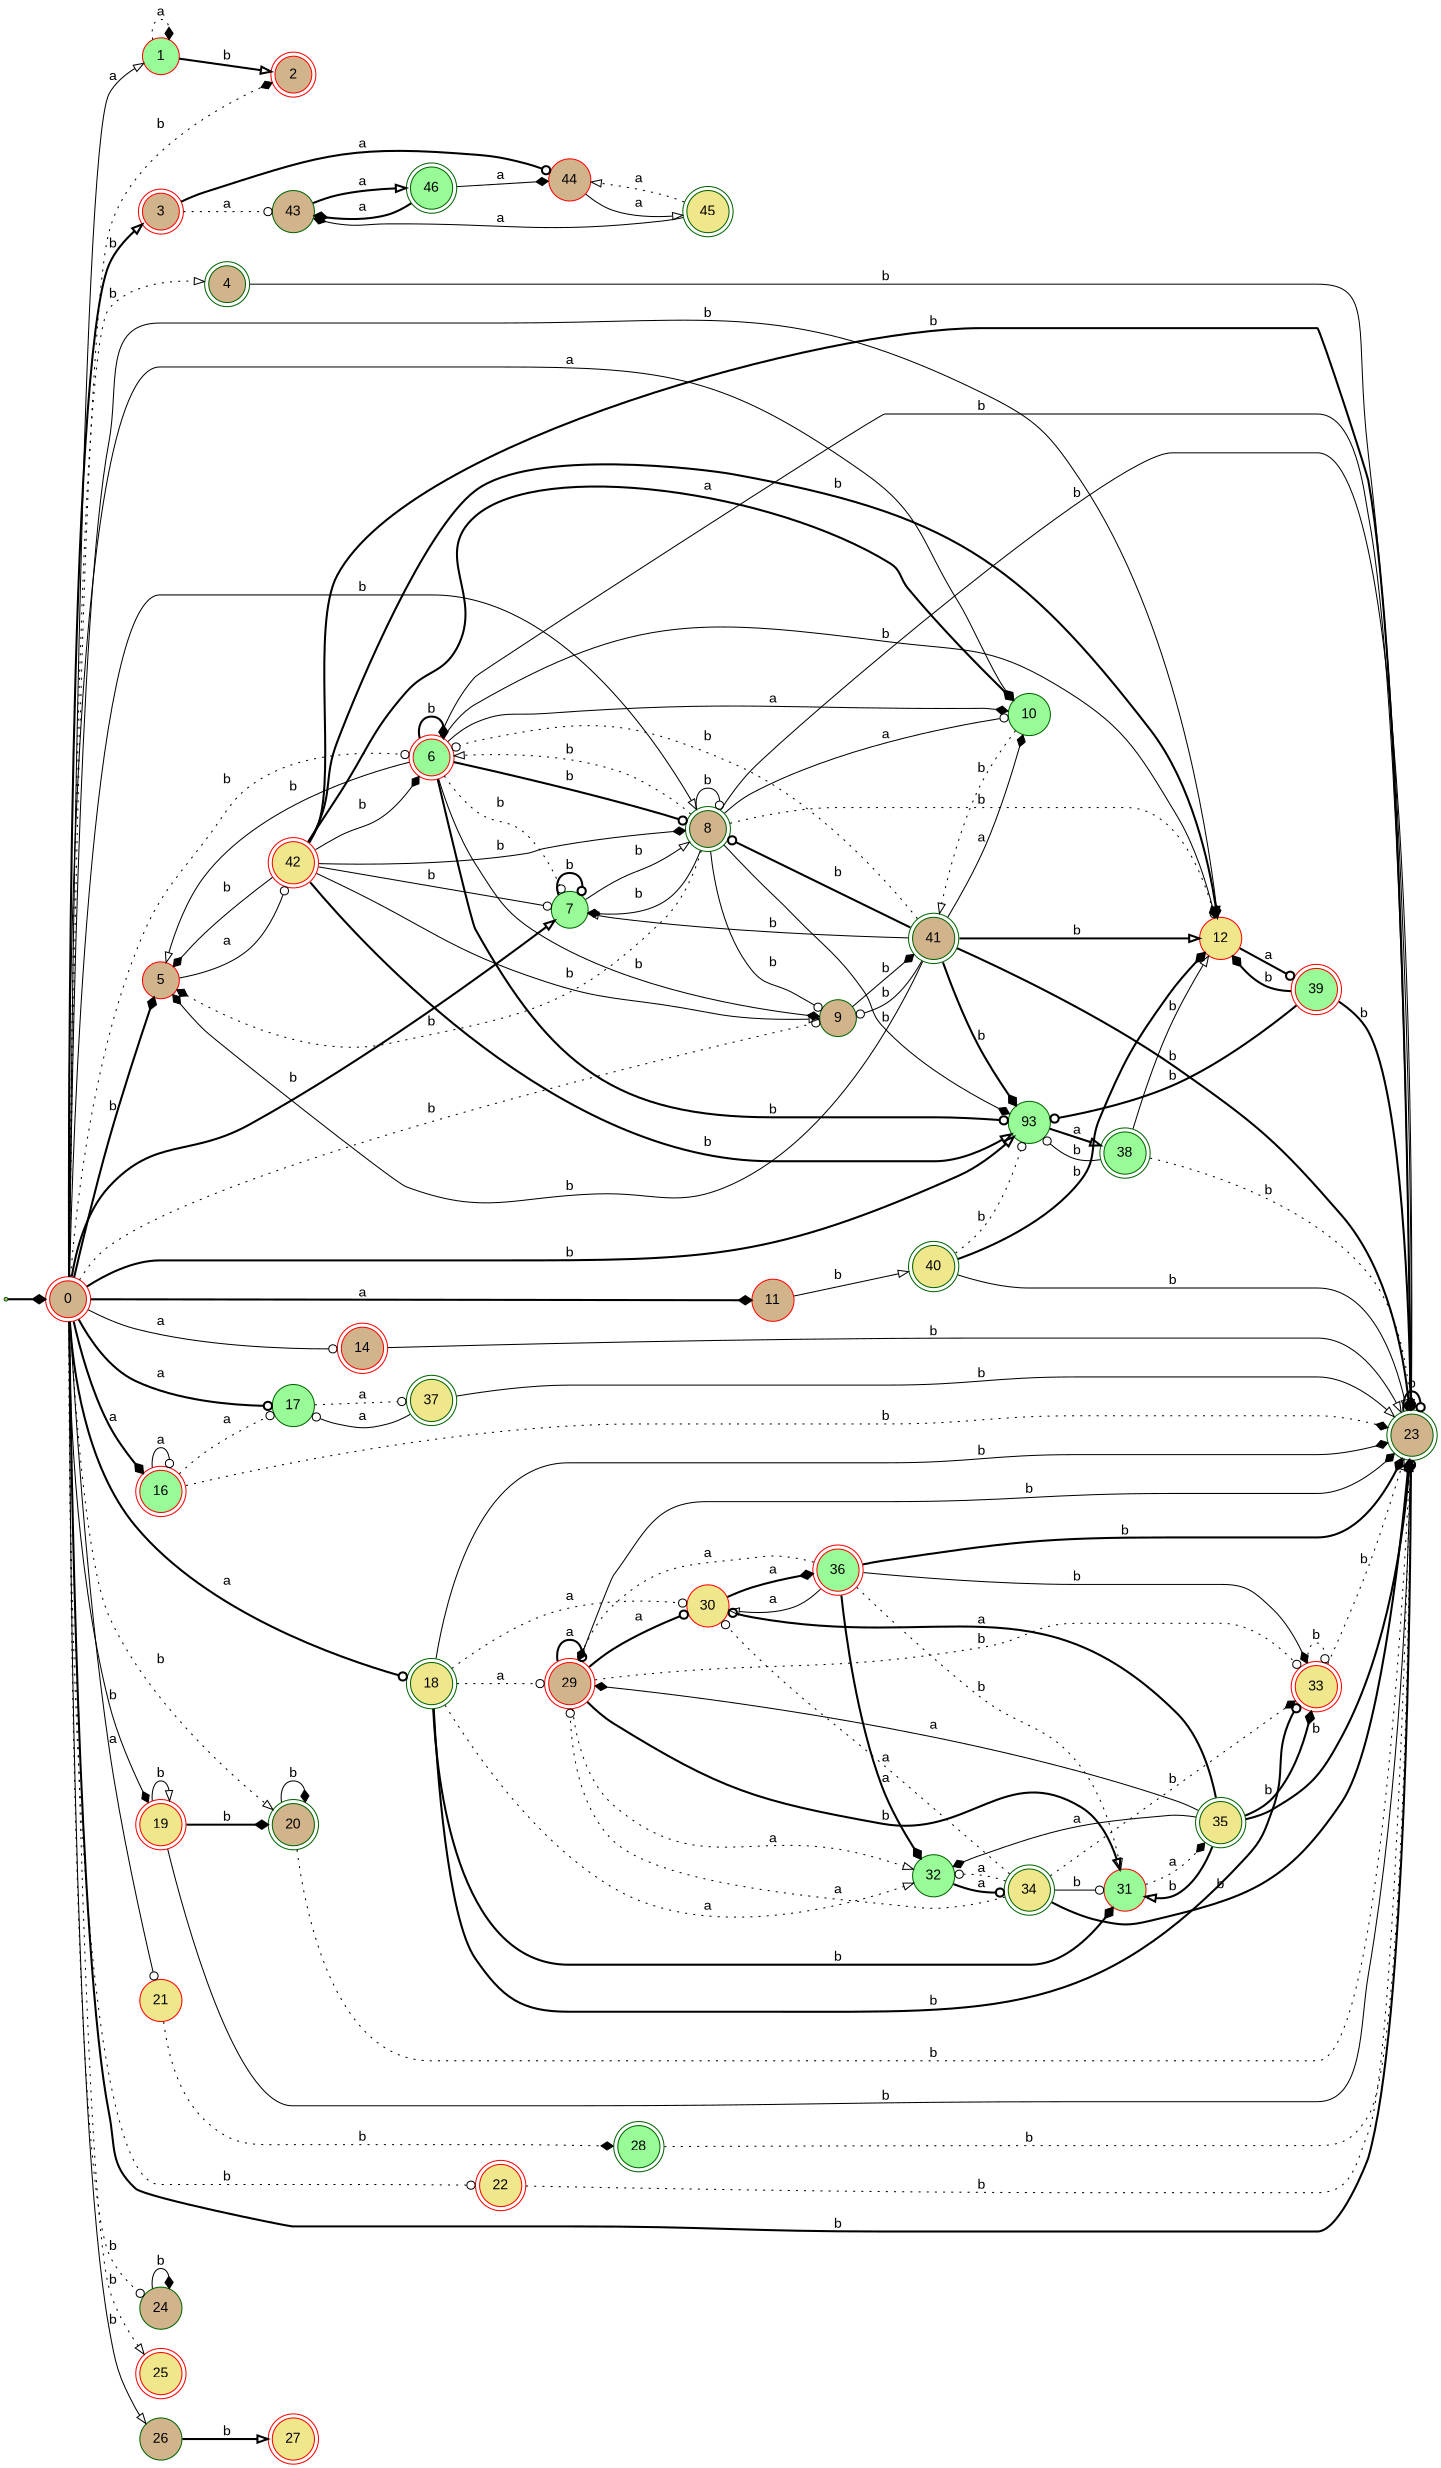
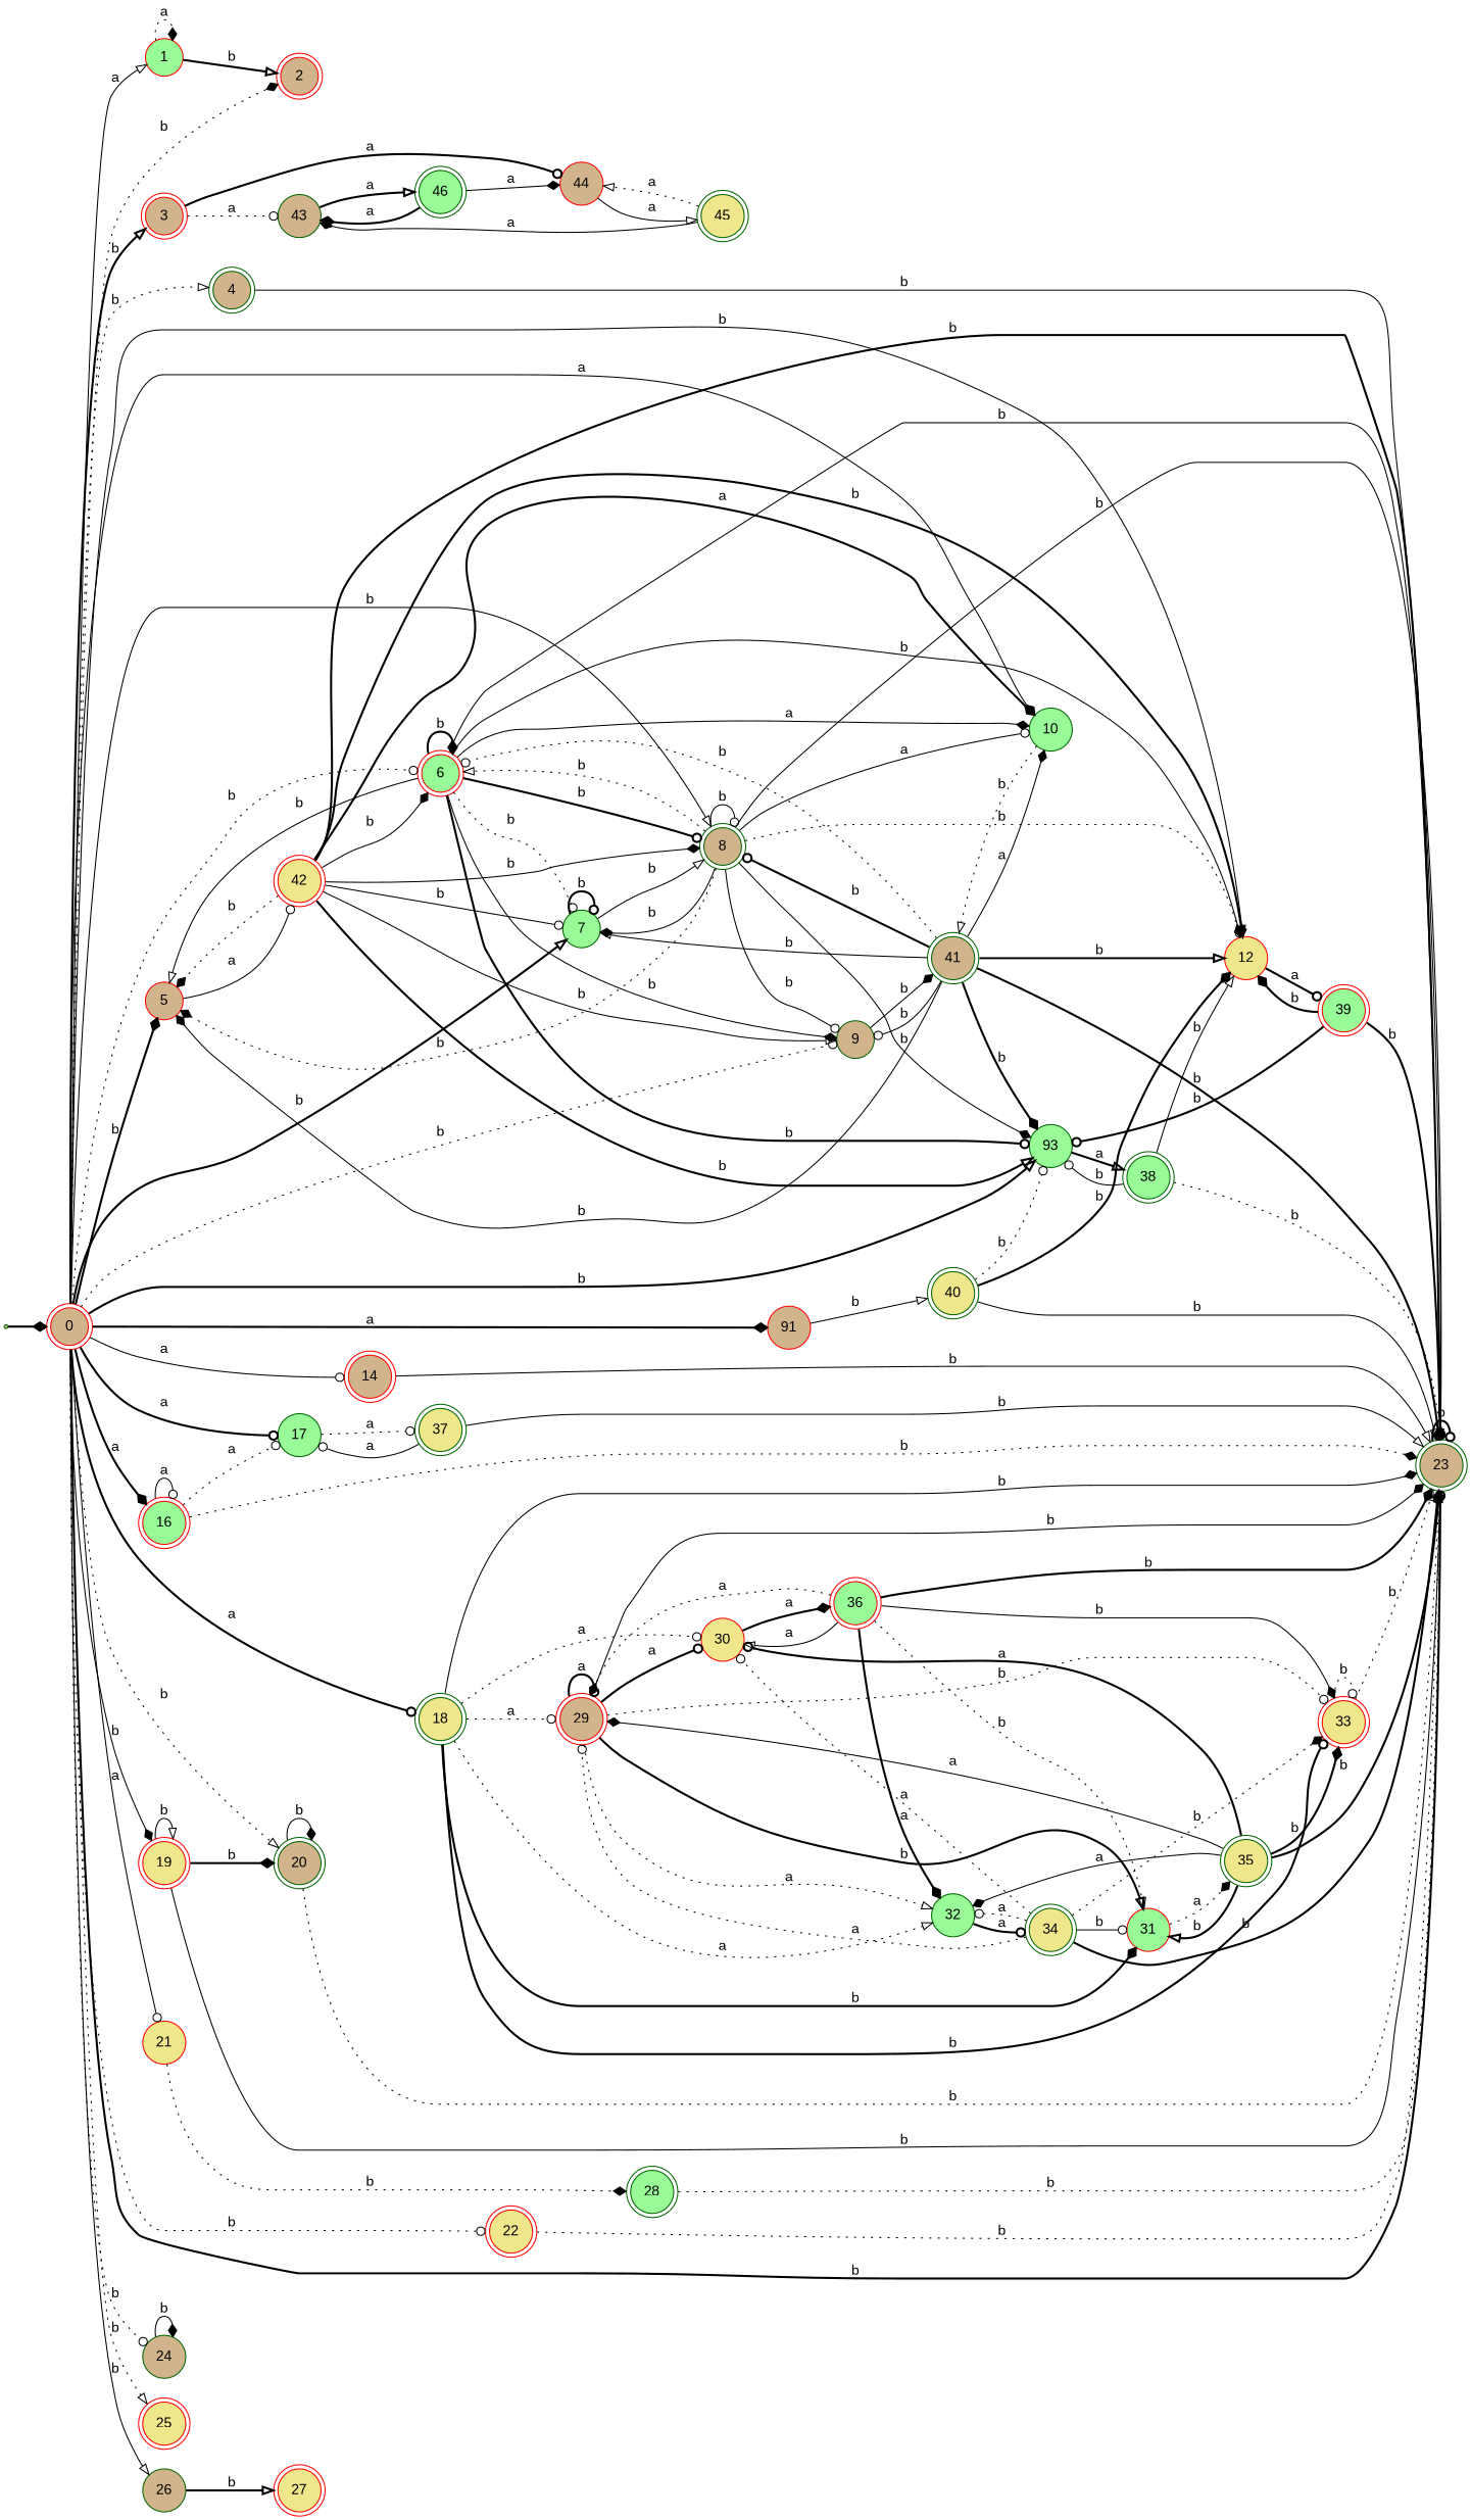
  digraph {
    fontname="Liberation Sans"
    rankdir=LR
    node [color=darkgreen fillcolor=tan fontname="Liberation Sans" shape=doublecircle style=filled]
    edge [arrowhead=diamond fontname="Liberation Sans" style=solid]
    dummy0 [shape=point]
    0 [color=red]
    1 [color=red fillcolor=palegreen shape=circle]
    2 [color=red]
    3 [color=red]
    4
    5 [color=red shape=circle]
    6 [color=red fillcolor=palegreen]
    7 [fillcolor=palegreen shape=circle]
    8
    9 [shape=circle]
    10 [fillcolor=palegreen shape=circle]
-   11 [color=red shape=circle]
+   11 [color=red shape=circle label=91]
    12 [color=red fillcolor=khaki shape=circle]
    n15 [fillcolor=palegreen label=93 shape=circle]
    14 [color=red]
    16 [color=red fillcolor=palegreen]
    17 [fillcolor=palegreen shape=circle]
    18 [fillcolor=khaki]
    19 [color=red fillcolor=khaki]
    20
    21 [color=red fillcolor=khaki shape=circle]
    22 [color=red fillcolor=khaki]
    23
    24 [shape=circle]
    25 [color=red fillcolor=khaki]
    26 [shape=circle]
    43 [shape=circle]
    44 [color=red shape=circle]
    42 [color=red fillcolor=khaki]
    41
    40 [fillcolor=khaki]
    39 [color=red fillcolor=palegreen]
    38 [fillcolor=palegreen]
    37 [fillcolor=khaki]
    29 [color=red]
    30 [color=red fillcolor=khaki shape=circle]
    31 [color=red fillcolor=palegreen shape=circle]
    32 [fillcolor=palegreen shape=circle]
    33 [color=red fillcolor=khaki]
    28 [fillcolor=palegreen]
    27 [color=red fillcolor=khaki]
    46 [fillcolor=palegreen]
    45 [fillcolor=khaki]
    36 [color=red fillcolor=palegreen]
    35 [fillcolor=khaki]
    34 [fillcolor=khaki]
    dummy0 -> 0 [style=bold]
    0 -> 1 [arrowhead=onormal label=a]
    0 -> 2 [label=b style=dotted]
    0 -> 3 [arrowhead=onormal label=b style=bold]
    0 -> 4 [arrowhead=onormal label=b style=dotted]
    0 -> 5 [label=b style=bold]
    0 -> 6 [arrowhead=odot label=b style=dotted]
    0 -> 7 [arrowhead=onormal label=b style=bold]
    0 -> 8 [arrowhead=onormal label=b]
    0 -> 9 [arrowhead=odot label=b style=dotted]
    0 -> 10 [label=a]
    0 -> 11 [label=a style=bold]
    0 -> 12 [label=b]
    0 -> n15 [arrowhead=onormal label=b style=bold]
    0 -> 14 [arrowhead=odot label=a]
    0 -> 16 [label=a style=bold]
    0 -> 17 [arrowhead=odot label=a style=bold]
    0 -> 18 [arrowhead=odot label=a style=bold]
    0 -> 19 [label=b]
    0 -> 20 [arrowhead=onormal label=b style=dotted]
    0 -> 21 [arrowhead=odot label=a]
    0 -> 22 [arrowhead=odot label=b style=dotted]
    0 -> 23 [arrowhead=odot label=b style=bold]
    0 -> 24 [arrowhead=odot label=b style=dotted]
    0 -> 25 [arrowhead=onormal label=b style=dotted]
    0 -> 26 [arrowhead=onormal label=b]
    1 -> 1 [label=a style=dotted]
    1 -> 2 [arrowhead=onormal label=b style=bold]
    3 -> 43 [arrowhead=odot label=a style=dotted]
    3 -> 44 [arrowhead=odot label=a style=bold]
    4 -> 23 [arrowhead=odot label=b]
    5 -> 42 [arrowhead=odot label=a]
    6 -> 5 [arrowhead=onormal label=b]
    6 -> 6 [label=b style=bold]
    6 -> 7 [arrowhead=odot label=b style=dotted]
    6 -> 8 [arrowhead=odot label=b style=bold]
    6 -> 9 [label=b]
    6 -> 10 [label=a]
    6 -> 12 [arrowhead=odot label=b]
    6 -> n15 [arrowhead=odot label=b style=bold]
    6 -> 23 [arrowhead=onormal label=b]
    7 -> 7 [arrowhead=odot label=b style=bold]
    7 -> 8 [arrowhead=onormal label=b]
    8 -> 5 [label=b style=dotted]
    8 -> 6 [arrowhead=onormal label=b style=dotted]
    8 -> 7 [label=b]
    8 -> 8 [arrowhead=odot label=b]
    8 -> 9 [arrowhead=odot label=b]
    8 -> 10 [arrowhead=odot label=a]
    8 -> 12 [label=b style=dotted]
    8 -> n15 [label=b]
    8 -> 23 [label=b]
    9 -> 41 [label=b]
    10 -> 41 [arrowhead=onormal label=b style=dotted]
    11 -> 40 [arrowhead=onormal label=b]
    12 -> 39 [arrowhead=odot label=a style=bold]
    n15 -> 38 [arrowhead=onormal label=a style=bold]
    14 -> 23 [arrowhead=onormal label=b]
    16 -> 16 [arrowhead=odot label=a]
    16 -> 17 [arrowhead=odot label=a style=dotted]
    16 -> 23 [label=b style=dotted]
    17 -> 37 [arrowhead=odot label=a style=dotted]
    18 -> 23 [label=b]
    18 -> 29 [arrowhead=odot label=a style=dotted]
    18 -> 30 [arrowhead=odot label=a style=dotted]
    18 -> 31 [label=b style=bold]
    18 -> 32 [arrowhead=onormal label=a style=dotted]
    18 -> 33 [arrowhead=odot label=b style=bold]
    19 -> 19 [arrowhead=onormal label=b]
    19 -> 20 [label=b style=bold]
    19 -> 23 [label=b]
    20 -> 20 [label=b]
    20 -> 23 [label=b style=dotted]
    21 -> 28 [label=b style=dotted]
    22 -> 23 [label=b style=dotted]
    23 -> 23 [arrowhead=odot label=b style=bold]
    24 -> 24 [label=b]
    26 -> 27 [arrowhead=onormal label=b style=bold]
    43 -> 46 [arrowhead=onormal label=a style=bold]
    44 -> 45 [arrowhead=onormal label=a]
-   42 -> 5 [label=b]
+   42 -> 5 [label=b style=dotted]
    42 -> 6 [label=b]
    42 -> 7 [arrowhead=odot label=b]
    42 -> 8 [label=b]
    42 -> 9 [arrowhead=onormal label=b]
    42 -> 10 [label=a style=bold]
    42 -> 12 [arrowhead=onormal label=b style=bold]
    42 -> n15 [arrowhead=onormal label=b style=bold]
    42 -> 23 [label=b style=bold]
    41 -> 5 [label=b]
    41 -> 6 [arrowhead=odot label=b style=dotted]
    41 -> 7 [arrowhead=onormal label=b]
    41 -> 8 [arrowhead=odot label=b style=bold]
    41 -> 9 [arrowhead=odot label=b]
    41 -> 10 [label=a]
    41 -> 12 [arrowhead=onormal label=b style=bold]
    41 -> n15 [label=b style=bold]
    41 -> 23 [arrowhead=odot label=b style=bold]
    40 -> 12 [label=b style=bold]
    40 -> n15 [arrowhead=odot label=b style=dotted]
    40 -> 23 [arrowhead=onormal label=b]
    39 -> 12 [label=b style=bold]
    39 -> n15 [arrowhead=odot label=b style=bold]
    39 -> 23 [arrowhead=odot label=b style=bold]
    38 -> 12 [arrowhead=onormal label=b]
    38 -> n15 [arrowhead=odot label=b]
    38 -> 23 [arrowhead=odot label=b style=dotted]
    37 -> 17 [arrowhead=odot label=a]
    37 -> 23 [arrowhead=onormal label=b]
    29 -> 23 [label=b]
    29 -> 29 [arrowhead=odot label=a style=bold]
    29 -> 30 [arrowhead=odot label=a style=bold]
    29 -> 31 [arrowhead=onormal label=b style=bold]
    29 -> 32 [arrowhead=onormal label=a style=dotted]
    29 -> 33 [arrowhead=odot label=b style=dotted]
    30 -> 36 [label=a style=bold]
    31 -> 35 [label=a style=dotted]
    32 -> 34 [arrowhead=odot label=a style=bold]
    33 -> 23 [arrowhead=onormal label=b style=dotted]
    33 -> 33 [arrowhead=odot label=b style=dotted]
    28 -> 23 [label=b style=dotted]
    46 -> 43 [label=a style=bold]
    46 -> 44 [label=a]
    45 -> 43 [label=a]
    45 -> 44 [arrowhead=onormal label=a style=dotted]
    36 -> 23 [label=b style=bold]
    36 -> 29 [label=a style=dotted]
    36 -> 30 [arrowhead=onormal label=a]
    36 -> 31 [arrowhead=onormal label=b style=dotted]
    36 -> 32 [label=a style=bold]
    36 -> 33 [label=b]
    35 -> 23 [arrowhead=onormal label=b style=bold]
    35 -> 29 [label=a]
    35 -> 30 [arrowhead=odot label=a style=bold]
    35 -> 31 [arrowhead=onormal label=b style=bold]
    35 -> 32 [label=a]
    35 -> 33 [label=b style=bold]
    34 -> 23 [label=b style=bold]
    34 -> 29 [arrowhead=odot label=a style=dotted]
    34 -> 30 [arrowhead=odot label=a style=dotted]
    34 -> 31 [arrowhead=odot label=b]
    34 -> 32 [arrowhead=odot label=a style=dotted]
    34 -> 33 [label=b style=dotted]
  }
